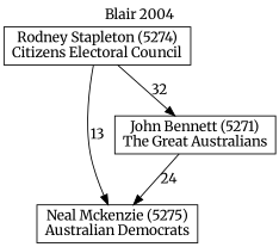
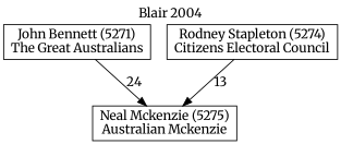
  digraph {
    fontname=Merriweather
    label="Blair 2004"
    labelloc=t
    mclimit=10
    node [fontname=Merriweather shape=box]
    edge [fontname=Merriweather]
-   n1 [label="Neal Mckenzie (5275)\nAustralian Democrats"]
+   n1 [label="Neal Mckenzie (5275)\nAustralian Mckenzie"]
    n2 [label="John Bennett (5271)\nThe Great Australians"]
    n3 [label="Rodney Stapleton (5274)\nCitizens Electoral Council"]
    n2 -> n1 [label=24]
    n3 -> n1 [label=13]
-   n3 -> n2 [label=32]
  }
